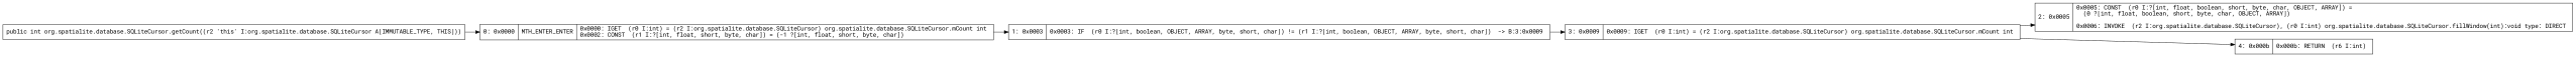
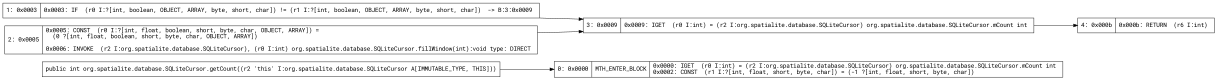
  digraph {
    fontname="Roboto Mono"
    rankdir=LR
    node [fontname="Roboto Mono" shape=record]
    edge [fontname="Roboto Mono"]
-   n1 [label="{0\:\ 0x0000|MTH_ENTER_ENTER\l|0x0000: IGET  (r0 I:int) = (r2 I:org.spatialite.database.SQLiteCursor) org.spatialite.database.SQLiteCursor.mCount int \l0x0002: CONST  (r1 I:?[int, float, short, byte, char]) = (\-1 ?[int, float, short, byte, char]) \l}"]
+   n1 [label="{0\:\ 0x0000|MTH_ENTER_BLOCK\l|0x0000: IGET  (r0 I:int) = (r2 I:org.spatialite.database.SQLiteCursor) org.spatialite.database.SQLiteCursor.mCount int \l0x0002: CONST  (r1 I:?[int, float, short, byte, char]) = (\-1 ?[int, float, short, byte, char]) \l}"]
    n2 [label="{1\:\ 0x0003|0x0003: IF  (r0 I:?[int, boolean, OBJECT, ARRAY, byte, short, char]) != (r1 I:?[int, boolean, OBJECT, ARRAY, byte, short, char])  \-\> B:3:0x0009 \l}"]
    n3 [label="{3\:\ 0x0009|0x0009: IGET  (r0 I:int) = (r2 I:org.spatialite.database.SQLiteCursor) org.spatialite.database.SQLiteCursor.mCount int \l}"]
    n4 [label="{2\:\ 0x0005|0x0005: CONST  (r0 I:?[int, float, boolean, short, byte, char, OBJECT, ARRAY]) = \l  (0 ?[int, float, boolean, short, byte, char, OBJECT, ARRAY])\l \l0x0006: INVOKE  (r2 I:org.spatialite.database.SQLiteCursor), (r0 I:int) org.spatialite.database.SQLiteCursor.fillWindow(int):void type: DIRECT \l}"]
    n5 [label="{4\:\ 0x000b|0x000b: RETURN  (r6 I:int) \l}"]
    n6 [label="{public int org.spatialite.database.SQLiteCursor.getCount((r2 'this' I:org.spatialite.database.SQLiteCursor A[IMMUTABLE_TYPE, THIS])) }"]
-   n1 -> n2
    n2 -> n3
    n3 -> n5
-   n3 -> n4
+   n4 -> n3
    n6 -> n1
  }
